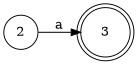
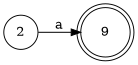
  digraph {
    rankdir=LR
-   3 [shape=doublecircle]
+   3 [shape=doublecircle label=9]
    2 [shape=circle]
    2 -> 3 [label=a]
  }
